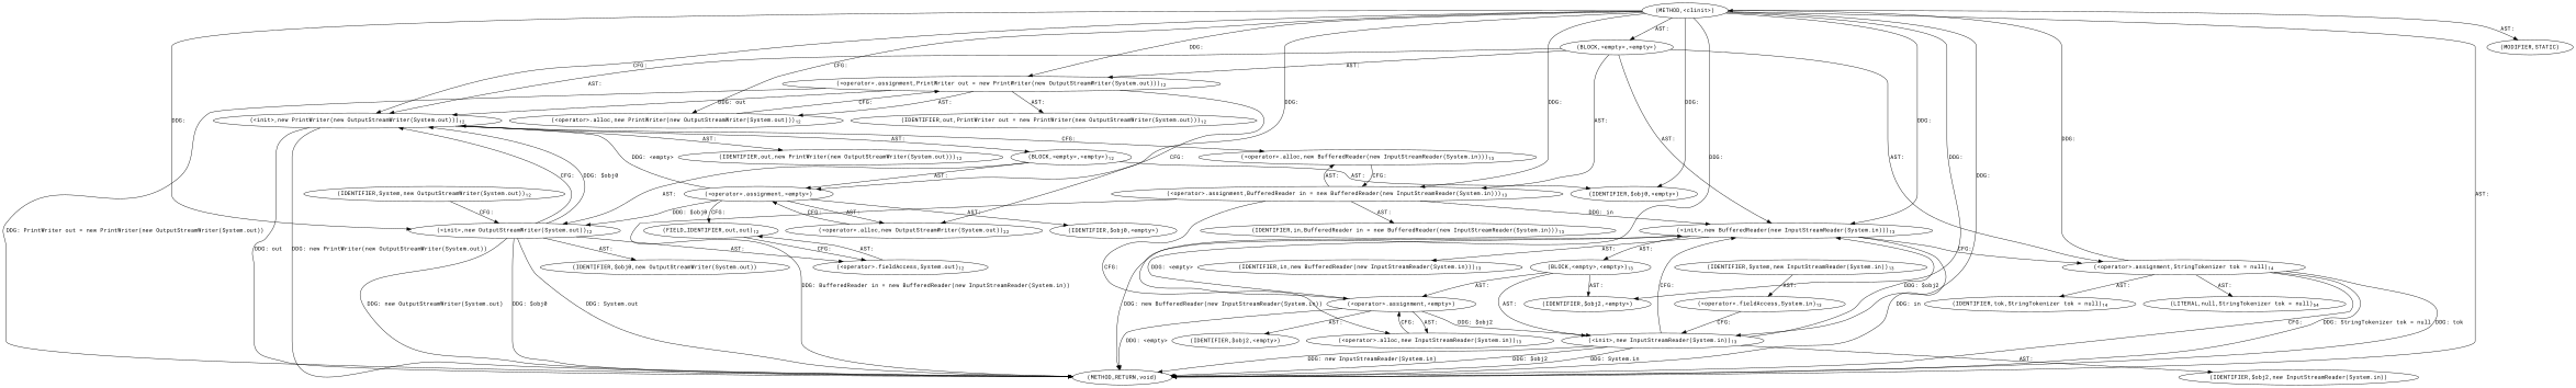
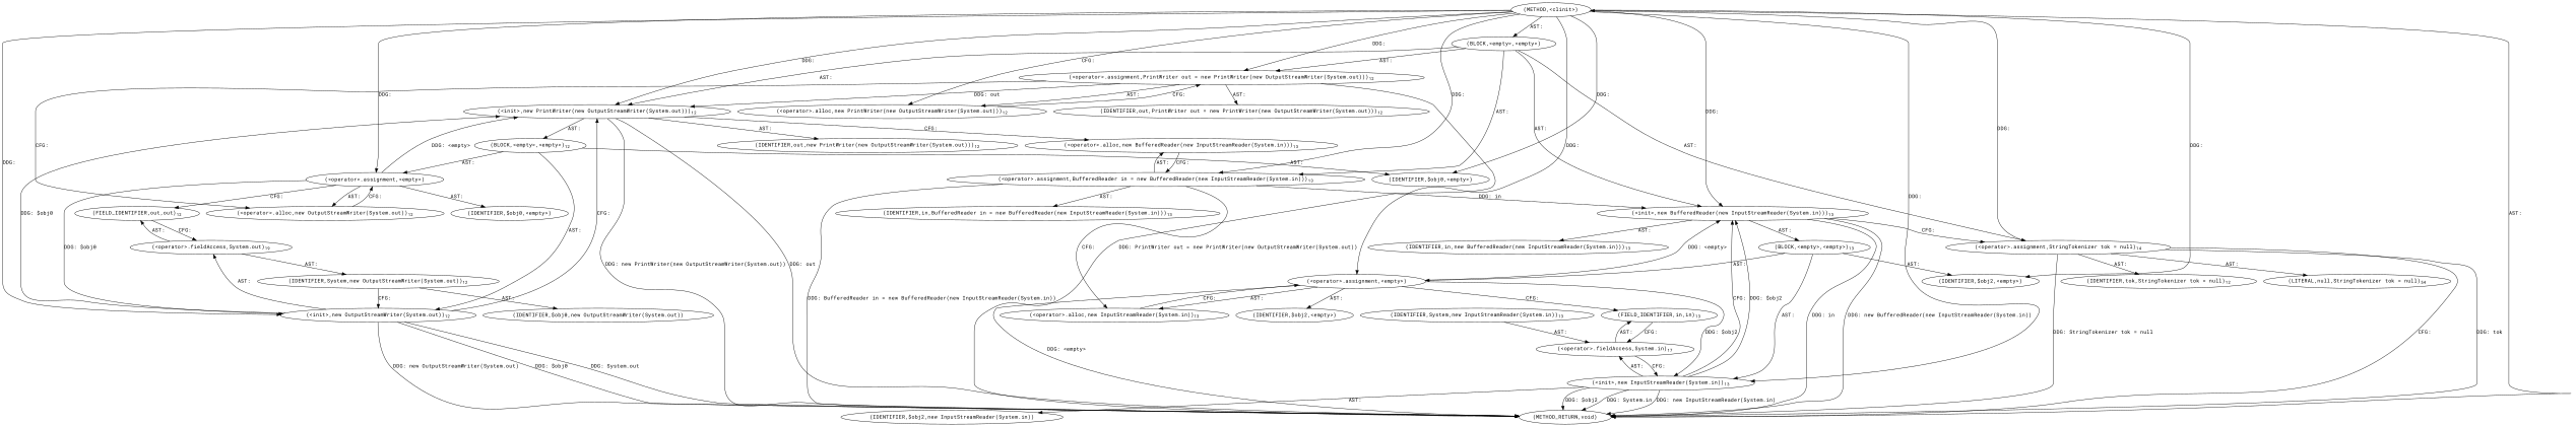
  digraph {
    fontname="Roboto Mono"
    node [fontname="Roboto Mono"]
    edge [fontname="Roboto Mono"]
    n1 [label=<(METHOD,&lt;clinit&gt;)>]
    n2 [label=<(BLOCK,&lt;empty&gt;,&lt;empty&gt;)>]
    n3 [label=<(&lt;operator&gt;.assignment,PrintWriter out = new PrintWriter(new OutputStreamWriter(System.out)))<SUB>12</SUB>>]
    n4 [label=<(&lt;operator&gt;.alloc,new PrintWriter(new OutputStreamWriter(System.out)))<SUB>12</SUB>>]
    n5 [label=<(&lt;init&gt;,new PrintWriter(new OutputStreamWriter(System.out)))<SUB>12</SUB>>]
    n6 [label=<(&lt;operator&gt;.assignment,&lt;empty&gt;)>]
    n7 [label=<(&lt;init&gt;,new OutputStreamWriter(System.out))<SUB>12</SUB>>]
    n8 [label=<(IDENTIFIER,$obj0,&lt;empty&gt;)>]
    n9 [label=<(&lt;operator&gt;.assignment,BufferedReader in = new BufferedReader(new InputStreamReader(System.in)))<SUB>13</SUB>>]
    n10 [label=<(&lt;init&gt;,new BufferedReader(new InputStreamReader(System.in)))<SUB>13</SUB>>]
    n11 [label=<(&lt;operator&gt;.assignment,&lt;empty&gt;)>]
    n12 [label=<(&lt;init&gt;,new InputStreamReader(System.in))<SUB>13</SUB>>]
    n13 [label=<(IDENTIFIER,$obj2,&lt;empty&gt;)>]
-   n14 [label=<(MODIFIER,STATIC)>]
    n15 [label=<(METHOD_RETURN,void)>]
    n16 [label=<(&lt;operator&gt;.assignment,StringTokenizer tok = null)<SUB>14</SUB>>]
    n17 [label=<(IDENTIFIER,out,PrintWriter out = new PrintWriter(new OutputStreamWriter(System.out)))<SUB>12</SUB>>]
-   n18 [label=<(&lt;operator&gt;.alloc,new OutputStreamWriter(System.out))<SUB>22</SUB>>]
+   n18 [label=<(&lt;operator&gt;.alloc,new OutputStreamWriter(System.out))<SUB>12</SUB>>]
    n19 [label=<(IDENTIFIER,out,new PrintWriter(new OutputStreamWriter(System.out)))<SUB>12</SUB>>]
    n20 [label=<(BLOCK,&lt;empty&gt;,&lt;empty&gt;)<SUB>12</SUB>>]
    n21 [label=<(&lt;operator&gt;.alloc,new BufferedReader(new InputStreamReader(System.in)))<SUB>13</SUB>>]
    n22 [label=<(IDENTIFIER,$obj0,&lt;empty&gt;)>]
    n23 [label=<(FIELD_IDENTIFIER,out,out)<SUB>12</SUB>>]
    n24 [label=<(IDENTIFIER,$obj0,new OutputStreamWriter(System.out))>]
-   n25 [label=<(&lt;operator&gt;.fieldAccess,System.out)<SUB>12</SUB>>]
+   n25 [label=<(&lt;operator&gt;.fieldAccess,System.out)<SUB>19</SUB>>]
    n26 [label=<(IDENTIFIER,in,BufferedReader in = new BufferedReader(new InputStreamReader(System.in)))<SUB>13</SUB>>]
    n27 [label=<(&lt;operator&gt;.alloc,new InputStreamReader(System.in))<SUB>13</SUB>>]
    n28 [label=<(IDENTIFIER,in,new BufferedReader(new InputStreamReader(System.in)))<SUB>13</SUB>>]
    n29 [label=<(BLOCK,&lt;empty&gt;,&lt;empty&gt;)<SUB>13</SUB>>]
    n30 [label=<(IDENTIFIER,$obj2,&lt;empty&gt;)>]
+   n31 [label=<(FIELD_IDENTIFIER,in,in)<SUB>13</SUB>>]
    n32 [label=<(IDENTIFIER,$obj2,new InputStreamReader(System.in))>]
-   n33 [label=<(&lt;operator&gt;.fieldAccess,System.in)<SUB>13</SUB>>]
-   n34 [label=<(IDENTIFIER,tok,StringTokenizer tok = null)<SUB>14</SUB>>]
+   n33 [label=<(&lt;operator&gt;.fieldAccess,System.in)<SUB>17</SUB>>]
+   n34 [label=<(IDENTIFIER,tok,StringTokenizer tok = null)<SUB>12</SUB>>]
    n35 [label=<(LITERAL,null,StringTokenizer tok = null)<SUB>54</SUB>>]
    n36 [label=<(IDENTIFIER,System,new OutputStreamWriter(System.out))<SUB>12</SUB>>]
    n37 [label=<(IDENTIFIER,System,new InputStreamReader(System.in))<SUB>13</SUB>>]
    n1 -> n2 [label="AST: "]
    n1 -> n3 [label="DDG: "]
    n1 -> n4 [label="CFG: "]
-   n1 -> n5 [label="CFG: "]
+   n1 -> n5 [label="DDG: "]
    n1 -> n6 [label="DDG: "]
    n1 -> n7 [label="DDG: "]
    n1 -> n8 [label="DDG: "]
    n1 -> n9 [label="DDG: "]
    n1 -> n10 [label="DDG: "]
    n1 -> n11 [label="DDG: "]
    n1 -> n12 [label="DDG: "]
    n1 -> n13 [label="DDG: "]
-   n1 -> n14 [label="AST: "]
    n1 -> n15 [label="AST: "]
    n2 -> n3 [label="AST: "]
    n2 -> n5 [label="AST: "]
    n2 -> n9 [label="AST: "]
    n2 -> n10 [label="AST: "]
    n2 -> n16 [label="AST: "]
    n3 -> n4 [label="AST: "]
    n3 -> n5 [label="DDG: out"]
    n3 -> n15 [label="DDG: PrintWriter out = new PrintWriter(new OutputStreamWriter(System.out))"]
    n3 -> n17 [label="AST: "]
    n3 -> n18 [label="CFG: "]
    n4 -> n3 [label="CFG: "]
    n5 -> n15 [label="DDG: out"]
    n5 -> n15 [label="DDG: new PrintWriter(new OutputStreamWriter(System.out))"]
    n5 -> n19 [label="AST: "]
    n5 -> n20 [label="AST: "]
    n5 -> n21 [label="CFG: "]
    n6 -> n5 [label="DDG: &lt;empty&gt;"]
    n6 -> n7 [label="DDG: $obj0"]
    n6 -> n18 [label="AST: "]
    n6 -> n22 [label="AST: "]
    n6 -> n23 [label="CFG: "]
    n7 -> n5 [label="CFG: "]
    n7 -> n5 [label="DDG: $obj0"]
    n7 -> n15 [label="DDG: $obj0"]
    n7 -> n15 [label="DDG: System.out"]
    n7 -> n15 [label="DDG: new OutputStreamWriter(System.out)"]
-   n7 -> n24 [label="AST: "]
+   n36 -> n24 [label="AST: "]
    n7 -> n25 [label="AST: "]
    n9 -> n10 [label="DDG: in"]
    n9 -> n15 [label="DDG: BufferedReader in = new BufferedReader(new InputStreamReader(System.in))"]
    n9 -> n21 [label="AST: "]
    n9 -> n26 [label="AST: "]
    n9 -> n27 [label="CFG: "]
    n10 -> n15 [label="DDG: in"]
    n10 -> n15 [label="DDG: new BufferedReader(new InputStreamReader(System.in))"]
    n10 -> n16 [label="CFG: "]
    n10 -> n28 [label="AST: "]
    n10 -> n29 [label="AST: "]
    n11 -> n10 [label="DDG: &lt;empty&gt;"]
    n11 -> n12 [label="DDG: $obj2"]
    n11 -> n15 [label="DDG: &lt;empty&gt;"]
    n11 -> n27 [label="AST: "]
    n11 -> n30 [label="AST: "]
+   n11 -> n31 [label="CFG: "]
    n12 -> n10 [label="CFG: "]
    n12 -> n10 [label="DDG: $obj2"]
    n12 -> n15 [label="DDG: $obj2"]
    n12 -> n15 [label="DDG: System.in"]
    n12 -> n15 [label="DDG: new InputStreamReader(System.in)"]
    n12 -> n32 [label="AST: "]
+   n12 -> n33 [label="AST: "]
    n16 -> n1 [label="DDG: "]
    n16 -> n15 [label="CFG: "]
    n16 -> n15 [label="DDG: StringTokenizer tok = null"]
    n16 -> n15 [label="DDG: tok"]
    n16 -> n34 [label="AST: "]
    n16 -> n35 [label="AST: "]
    n18 -> n6 [label="CFG: "]
    n20 -> n6 [label="AST: "]
    n20 -> n7 [label="AST: "]
    n20 -> n8 [label="AST: "]
    n21 -> n9 [label="CFG: "]
    n23 -> n25 [label="CFG: "]
    n25 -> n23 [label="AST: "]
+   n25 -> n36 [label="AST: "]
    n27 -> n11 [label="CFG: "]
    n29 -> n11 [label="AST: "]
    n29 -> n12 [label="AST: "]
    n29 -> n13 [label="AST: "]
+   n31 -> n33 [label="CFG: "]
    n33 -> n12 [label="CFG: "]
+   n33 -> n31 [label="AST: "]
    n36 -> n7 [label="CFG: "]
    n37 -> n33 [label="AST: "]
  }
